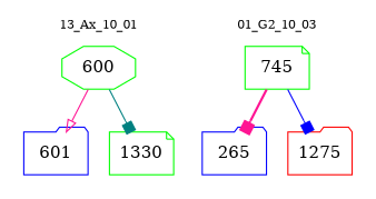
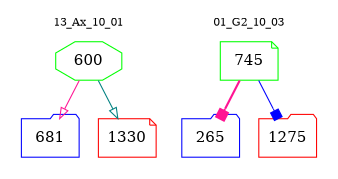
  digraph {
    node [color=green shape=folder]
    edge [arrowhead=onormal color=deeppink style=solid]
    n1 [label=600 shape=octagon]
-   n2 [color=blue label=601]
-   n3 [label=1330 shape=note]
+   n2 [color=blue label=681]
+   n3 [color=red label=1330 shape=note]
    n4 [label=745 shape=note]
    n5 [color=blue label=265]
    n6 [color=red label=1275]
    subgraph cluster_1 {
      color=white
      fontsize=10
      label="13_Ax_10_01"
      n1
      n2
      n3
    }
    subgraph cluster_2 {
      color=white
      fontsize=10
      label="01_G2_10_03"
      n4
      n5
      n6
    }
    n1 -> n2
-   n1 -> n3 [arrowhead=box color=teal]
+   n1 -> n3 [color=teal]
    n4 -> n5 [arrowhead=box style=bold]
    n4 -> n6 [arrowhead=box color=blue]
  }
